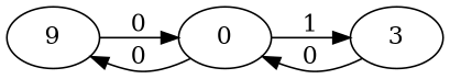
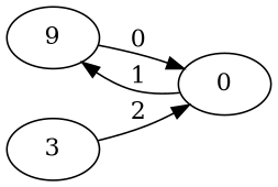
  digraph {
    rankdir=LR
    n1 [label=9]
    0
    3
    n1 -> 0 [label=0]
-   0 -> n1 [label=0]
-   0 -> 3 [label=1]
-   3 -> 0 [label=0]
+   0 -> n1 [label=1]
+   3 -> 0 [label=2]
  }
